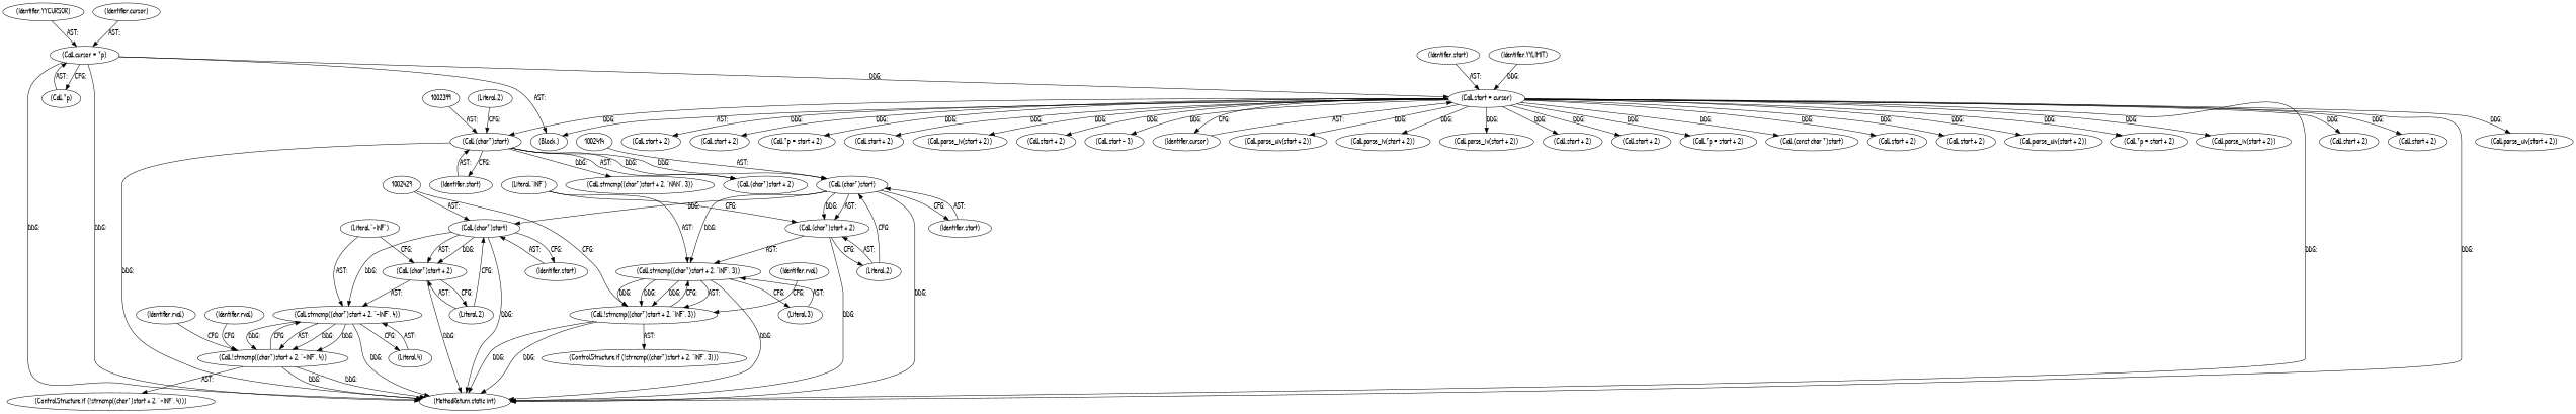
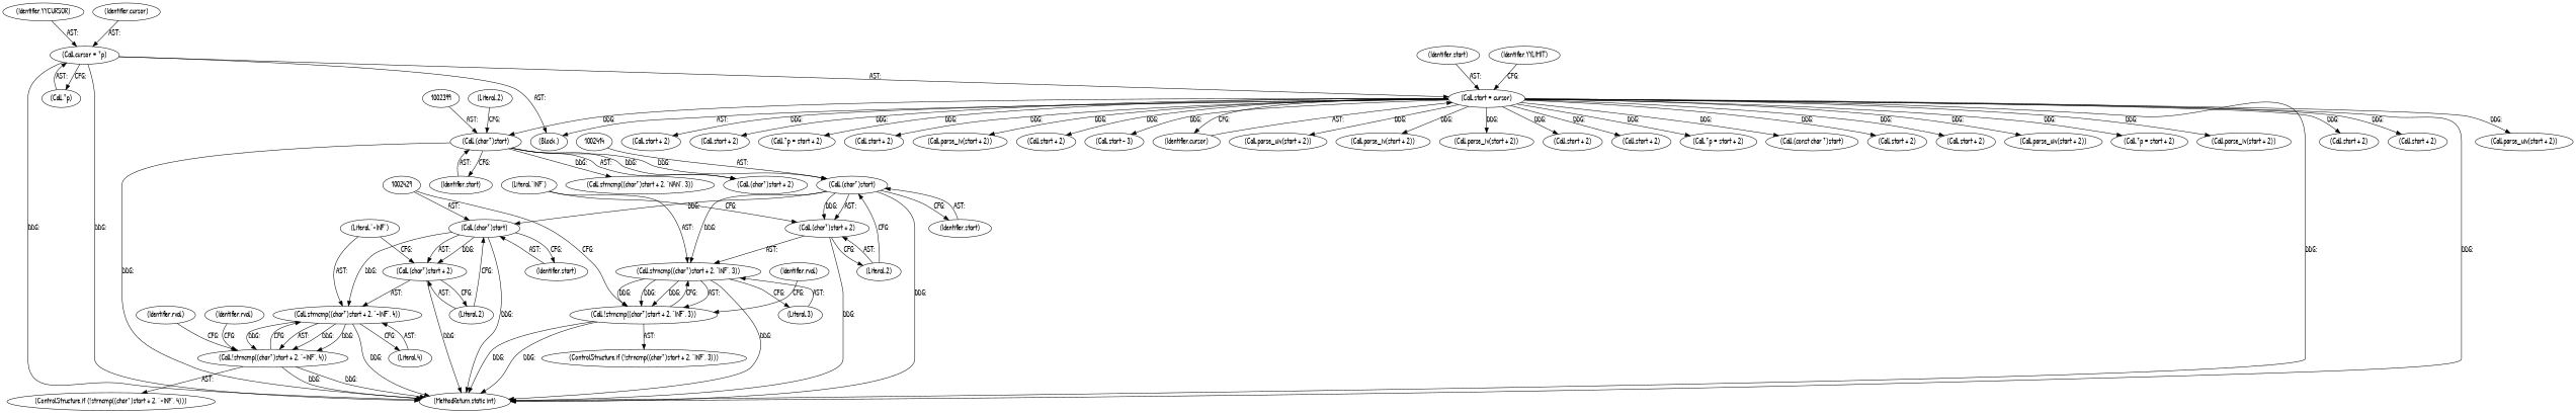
  digraph {
    fontname="Patrick Hand"
    node [fontname="Patrick Hand"]
    edge [fontname="Patrick Hand"]
    n1 [label="(Call,(char*)start)"]
    n2 [label="(Call,strncmp((char*)start + 2, \"INF\", 3))"]
    n3 [label="(Call,(char*)start + 2)"]
    n4 [label="(Call,(char*)start)"]
    n5 [label="(MethodReturn,static int)"]
    n6 [label="(Identifier,start)"]
    n7 [label="(Call,!strncmp((char*)start + 2, \"INF\", 3))"]
    n8 [label="(Literal,3)"]
    n9 [label="(Literal,2)"]
    n10 [label="(Call,strncmp((char*)start + 2, \"-INF\", 4))"]
    n11 [label="(Call,(char*)start + 2)"]
    n12 [label="(Identifier,start)"]
    n13 [label="(Call,(char*)start)"]
    n14 [label="(Call,strncmp((char*)start + 2, \"NAN\", 3))"]
    n15 [label="(Call,(char*)start + 2)"]
    n16 [label="(Identifier,start)"]
    n17 [label="(Call,start = cursor)"]
    n18 [label="(Call,start + 2)"]
    n19 [label="(Call,start + 2)"]
    n20 [label="(Call,parse_uiv(start + 2))"]
    n21 [label="(Call,start + 2)"]
    n22 [label="(Call,start + 2)"]
    n23 [label="(Call,*p = start + 2)"]
    n24 [label="(Call,start + 2)"]
    n25 [label="(Call,parse_iv(start + 2))"]
    n26 [label="(Call,start + 2)"]
    n27 [label="(Call,start - 3)"]
    n28 [label="(Identifier,cursor)"]
    n29 [label="(Call,parse_uiv(start + 2))"]
    n30 [label="(Call,parse_iv(start + 2))"]
    n31 [label="(Call,parse_iv(start + 2))"]
    n32 [label="(Call,start + 2)"]
    n33 [label="(Block,)"]
    n34 [label="(Call,start + 2)"]
    n35 [label="(Call,*p = start + 2)"]
    n36 [label="(Call,(const char *)start)"]
    n37 [label="(Call,start + 2)"]
    n38 [label="(Call,start + 2)"]
    n39 [label="(Call,parse_uiv(start + 2))"]
    n40 [label="(Call,*p = start + 2)"]
    n41 [label="(Call,parse_iv(start + 2))"]
    n42 [label="(Call,cursor = *p)"]
    n43 [label="(Call,*p)"]
    n44 [label="(ControlStructure,if (!strncmp((char*)start + 2, \"INF\", 3)))"]
    n45 [label="(Call,!strncmp((char*)start + 2, \"-INF\", 4))"]
    n46 [label="(Literal,4)"]
    n47 [label="(Literal,2)"]
    n48 [label="(ControlStructure,if (!strncmp((char*)start + 2, \"-INF\", 4)))"]
    n49 [label="(Identifier,YYCURSOR)"]
    n50 [label="(Literal,\"INF\")"]
    n51 [label="(Identifier,rval)"]
    n52 [label="(Literal,\"-INF\")"]
    n53 [label="(Identifier,rval)"]
    n54 [label="(Literal,2)"]
    n55 [label="(Identifier,cursor)"]
    n56 [label="(Identifier,start)"]
    n57 [label="(Identifier,YYLIMIT)"]
    n58 [label="(Identifier,rval)"]
    1002414
    1002399
    1002429
    n1 -> n2 [label="DDG: "]
    n1 -> n3 [label="AST: "]
    n1 -> n3 [label="DDG: "]
    n1 -> n4 [label="DDG: "]
    n1 -> n5 [label="DDG: "]
    n1 -> n6 [label="CFG: "]
    n2 -> n5 [label="DDG: "]
    n2 -> n7 [label="AST: "]
    n2 -> n7 [label="DDG: "]
    n2 -> n7 [label="DDG: "]
    n2 -> n7 [label="DDG: "]
    n2 -> n8 [label="CFG: "]
    n3 -> n2 [label="AST: "]
    n3 -> n5 [label="DDG: "]
    n3 -> n9 [label="CFG: "]
    n4 -> n5 [label="DDG: "]
    n4 -> n10 [label="DDG: "]
    n4 -> n11 [label="AST: "]
    n4 -> n11 [label="DDG: "]
    n4 -> n12 [label="CFG: "]
    n6 -> n1 [label="AST: "]
    n7 -> n2 [label="CFG: "]
    n7 -> n5 [label="DDG: "]
    n7 -> n5 [label="DDG: "]
    n7 -> n44 [label="AST: "]
    n8 -> n2 [label="AST: "]
    n9 -> n1 [label="CFG: "]
    n9 -> n3 [label="AST: "]
    n10 -> n5 [label="DDG: "]
    n10 -> n45 [label="AST: "]
    n10 -> n45 [label="DDG: "]
    n10 -> n45 [label="DDG: "]
    n10 -> n45 [label="DDG: "]
    n10 -> n46 [label="CFG: "]
    n11 -> n5 [label="DDG: "]
    n11 -> n10 [label="AST: "]
    n11 -> n47 [label="CFG: "]
    n12 -> n4 [label="AST: "]
    n13 -> n1 [label="DDG: "]
    n13 -> n5 [label="DDG: "]
    n13 -> n14 [label="DDG: "]
    n13 -> n15 [label="AST: "]
    n13 -> n15 [label="DDG: "]
    n13 -> n16 [label="CFG: "]
    n16 -> n13 [label="AST: "]
    n17 -> n5 [label="DDG: "]
    n17 -> n5 [label="DDG: "]
    n17 -> n13 [label="DDG: "]
    n17 -> n18 [label="DDG: "]
    n17 -> n19 [label="DDG: "]
    n17 -> n20 [label="DDG: "]
    n17 -> n21 [label="DDG: "]
    n17 -> n22 [label="DDG: "]
    n17 -> n23 [label="DDG: "]
    n17 -> n24 [label="DDG: "]
    n17 -> n25 [label="DDG: "]
    n17 -> n26 [label="DDG: "]
    n17 -> n27 [label="DDG: "]
    n17 -> n28 [label="CFG: "]
    n17 -> n29 [label="DDG: "]
    n17 -> n30 [label="DDG: "]
    n17 -> n31 [label="DDG: "]
    n17 -> n32 [label="DDG: "]
    n17 -> n33 [label="AST: "]
    n17 -> n34 [label="DDG: "]
    n17 -> n35 [label="DDG: "]
    n17 -> n36 [label="DDG: "]
    n17 -> n37 [label="DDG: "]
    n17 -> n38 [label="DDG: "]
    n17 -> n39 [label="DDG: "]
    n17 -> n40 [label="DDG: "]
    n17 -> n41 [label="DDG: "]
    n28 -> n17 [label="AST: "]
    n42 -> n5 [label="DDG: "]
    n42 -> n5 [label="DDG: "]
-   n42 -> n17 [label="DDG: "]
+   n42 -> n17 [label="AST: "]
    n42 -> n33 [label="AST: "]
    n42 -> n43 [label="CFG: "]
    n43 -> n42 [label="AST: "]
    n45 -> n5 [label="DDG: "]
    n45 -> n5 [label="DDG: "]
    n45 -> n10 [label="CFG: "]
    n45 -> n48 [label="AST: "]
    n46 -> n10 [label="AST: "]
    n47 -> n4 [label="CFG: "]
    n47 -> n11 [label="AST: "]
    n49 -> n42 [label="AST: "]
    n50 -> n2 [label="AST: "]
    n50 -> n3 [label="CFG: "]
    n51 -> n7 [label="CFG: "]
    n52 -> n10 [label="AST: "]
    n52 -> n11 [label="CFG: "]
    n53 -> n45 [label="CFG: "]
    n54 -> n13 [label="CFG: "]
    n55 -> n42 [label="AST: "]
    n56 -> n17 [label="AST: "]
-   n57 -> n17 [label="DDG: "]
+   n57 -> n17 [label="CFG: "]
    n58 -> n45 [label="CFG: "]
    1002414 -> n1 [label="AST: "]
    1002399 -> n13 [label="AST: "]
    1002429 -> n4 [label="AST: "]
    1002429 -> n7 [label="CFG: "]
  }
